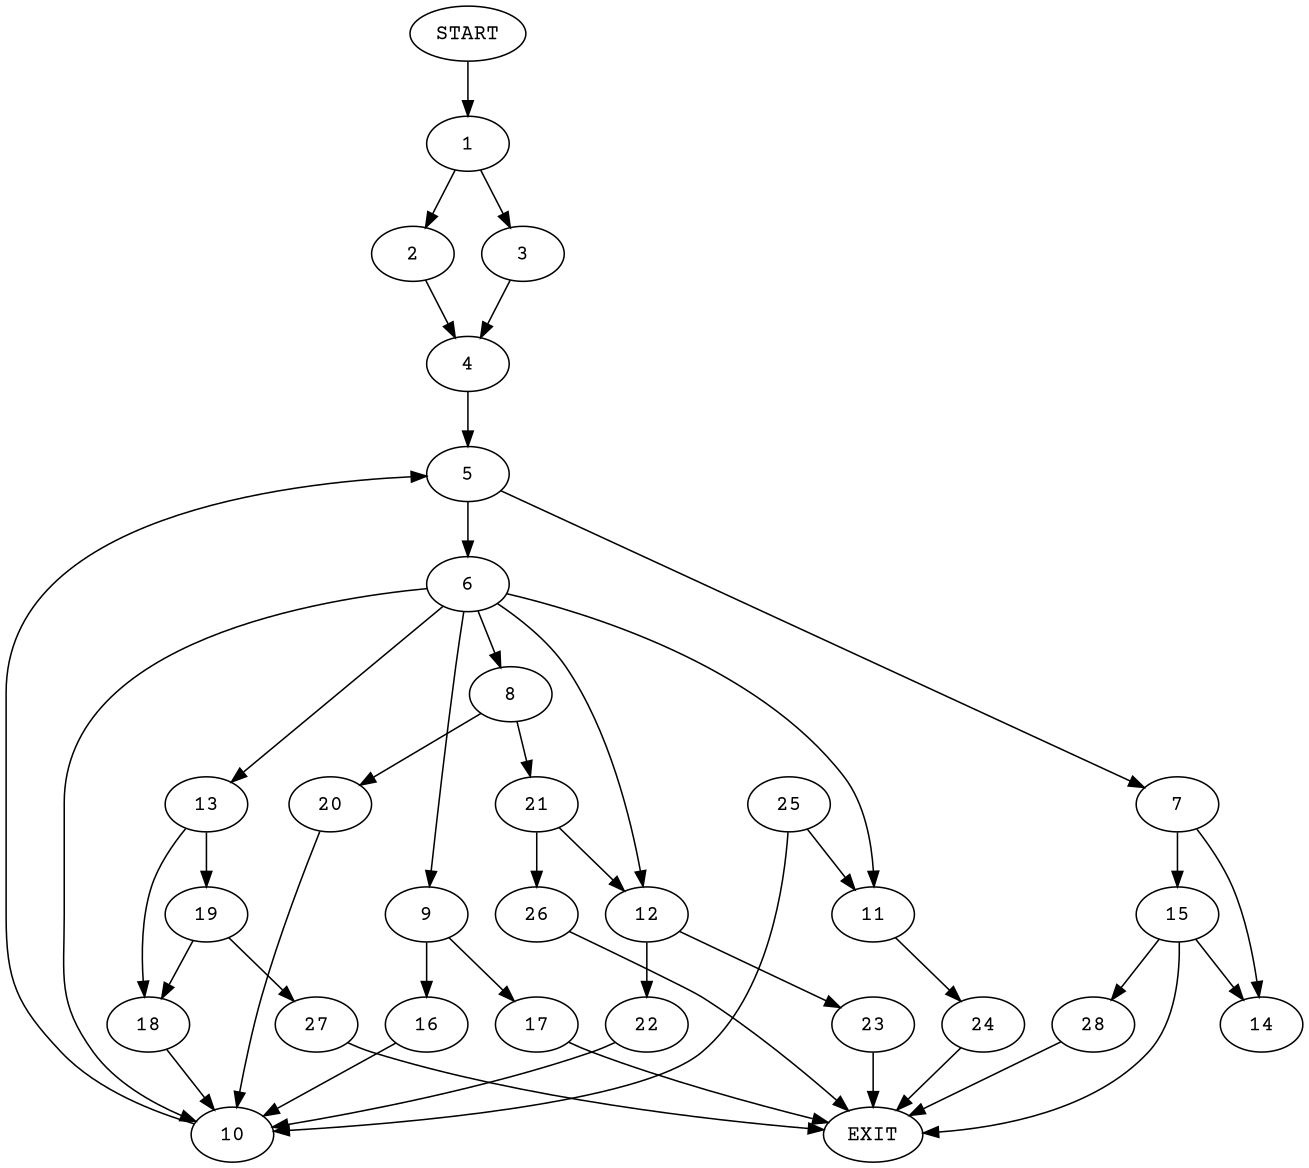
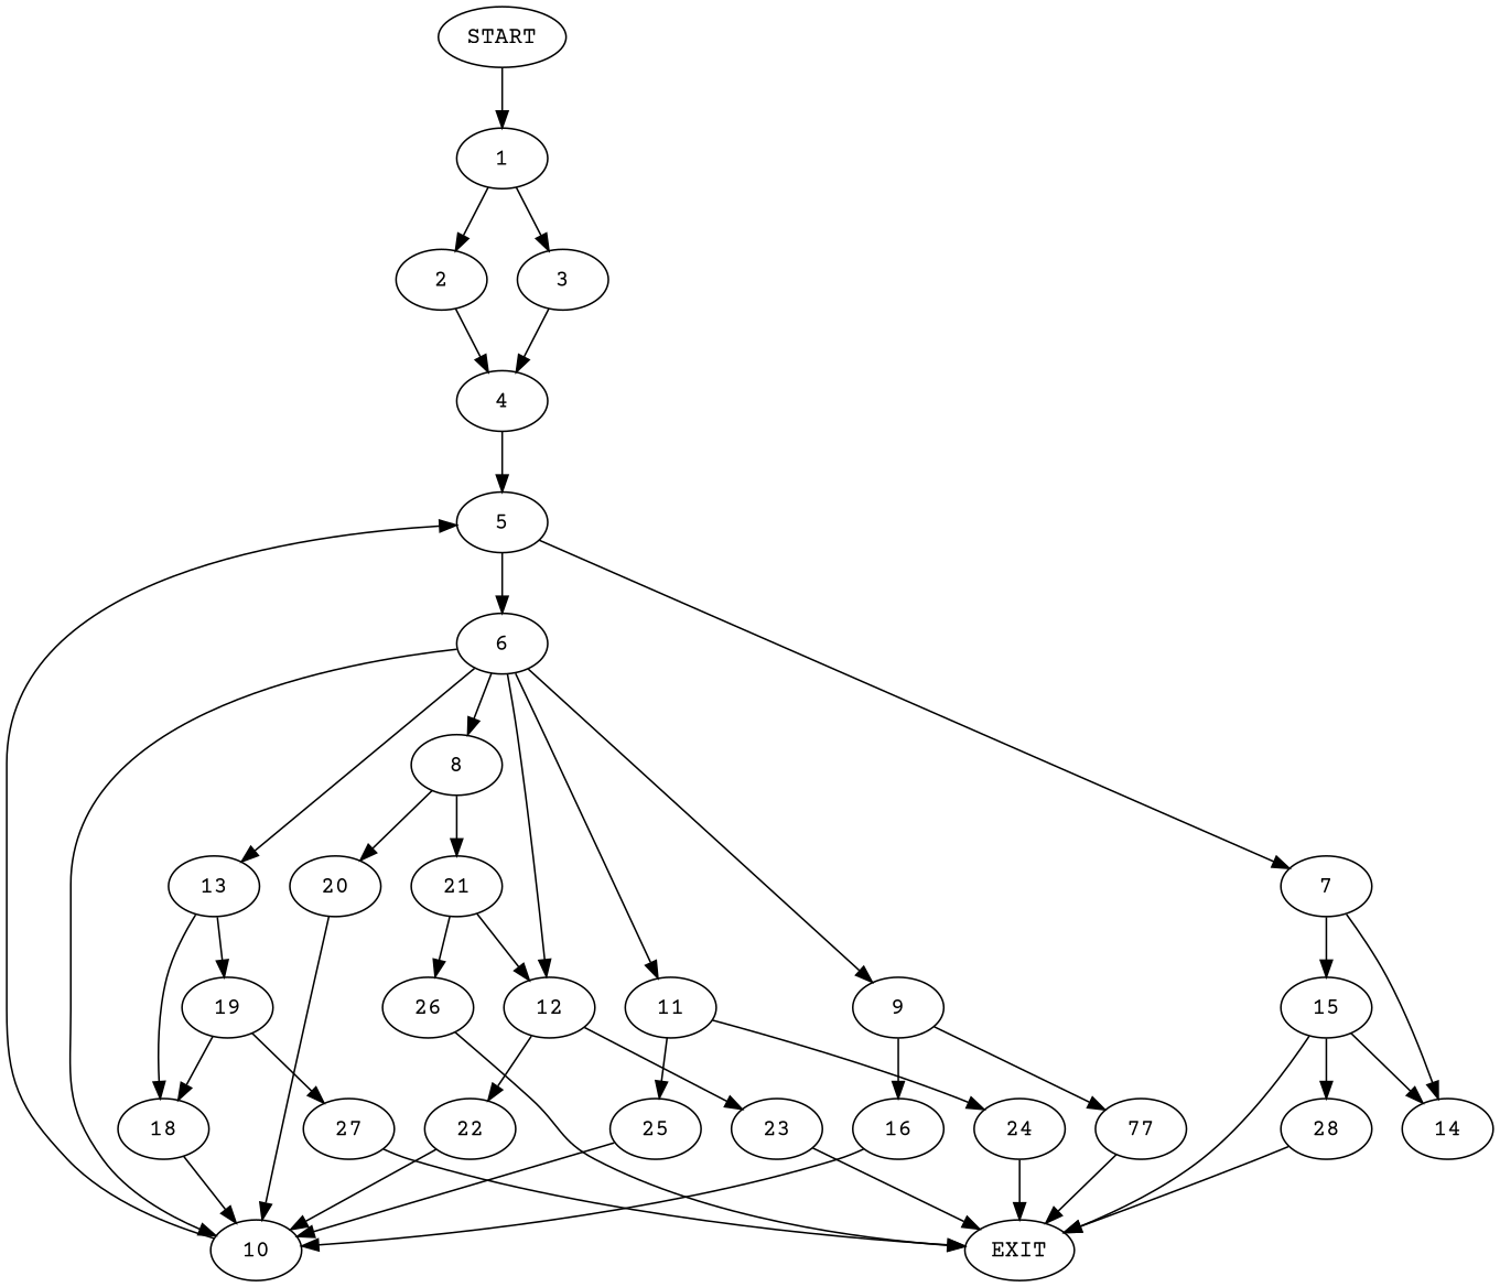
  digraph {
    fontname="Courier Prime"
    node [fontname="Courier Prime"]
    edge [fontname="Courier Prime"]
    n1 [label=START]
    1
    2
    3
    n5 [label=EXIT]
    4
    5
    6
    7
    8
    9
    10
    11
    12
    13
    14
    15
    20
    21
    16
-   17
+   17 [label=77]
    24
    25
    22
    23
    18
    19
    28
    26
    27
    n1 -> 1
    1 -> 2
    1 -> 3
    2 -> 4
    3 -> 4
    4 -> 5
    5 -> 6
    5 -> 7
    6 -> 8
    6 -> 9
    6 -> 10
    6 -> 11
    6 -> 12
    6 -> 13
    7 -> 14
    7 -> 15
    8 -> 20
    8 -> 21
    9 -> 16
    9 -> 17
    10 -> 5
    11 -> 24
-   25 -> 11
+   11 -> 25
    12 -> 22
    12 -> 23
    13 -> 18
    13 -> 19
    15 -> n5
    15 -> 14
    15 -> 28
    20 -> 10
    21 -> 12
    21 -> 26
    16 -> 10
    17 -> n5
    24 -> n5
    25 -> 10
    22 -> 10
    23 -> n5
    18 -> 10
    19 -> 18
    19 -> 27
    28 -> n5
    26 -> n5
    27 -> n5
  }
